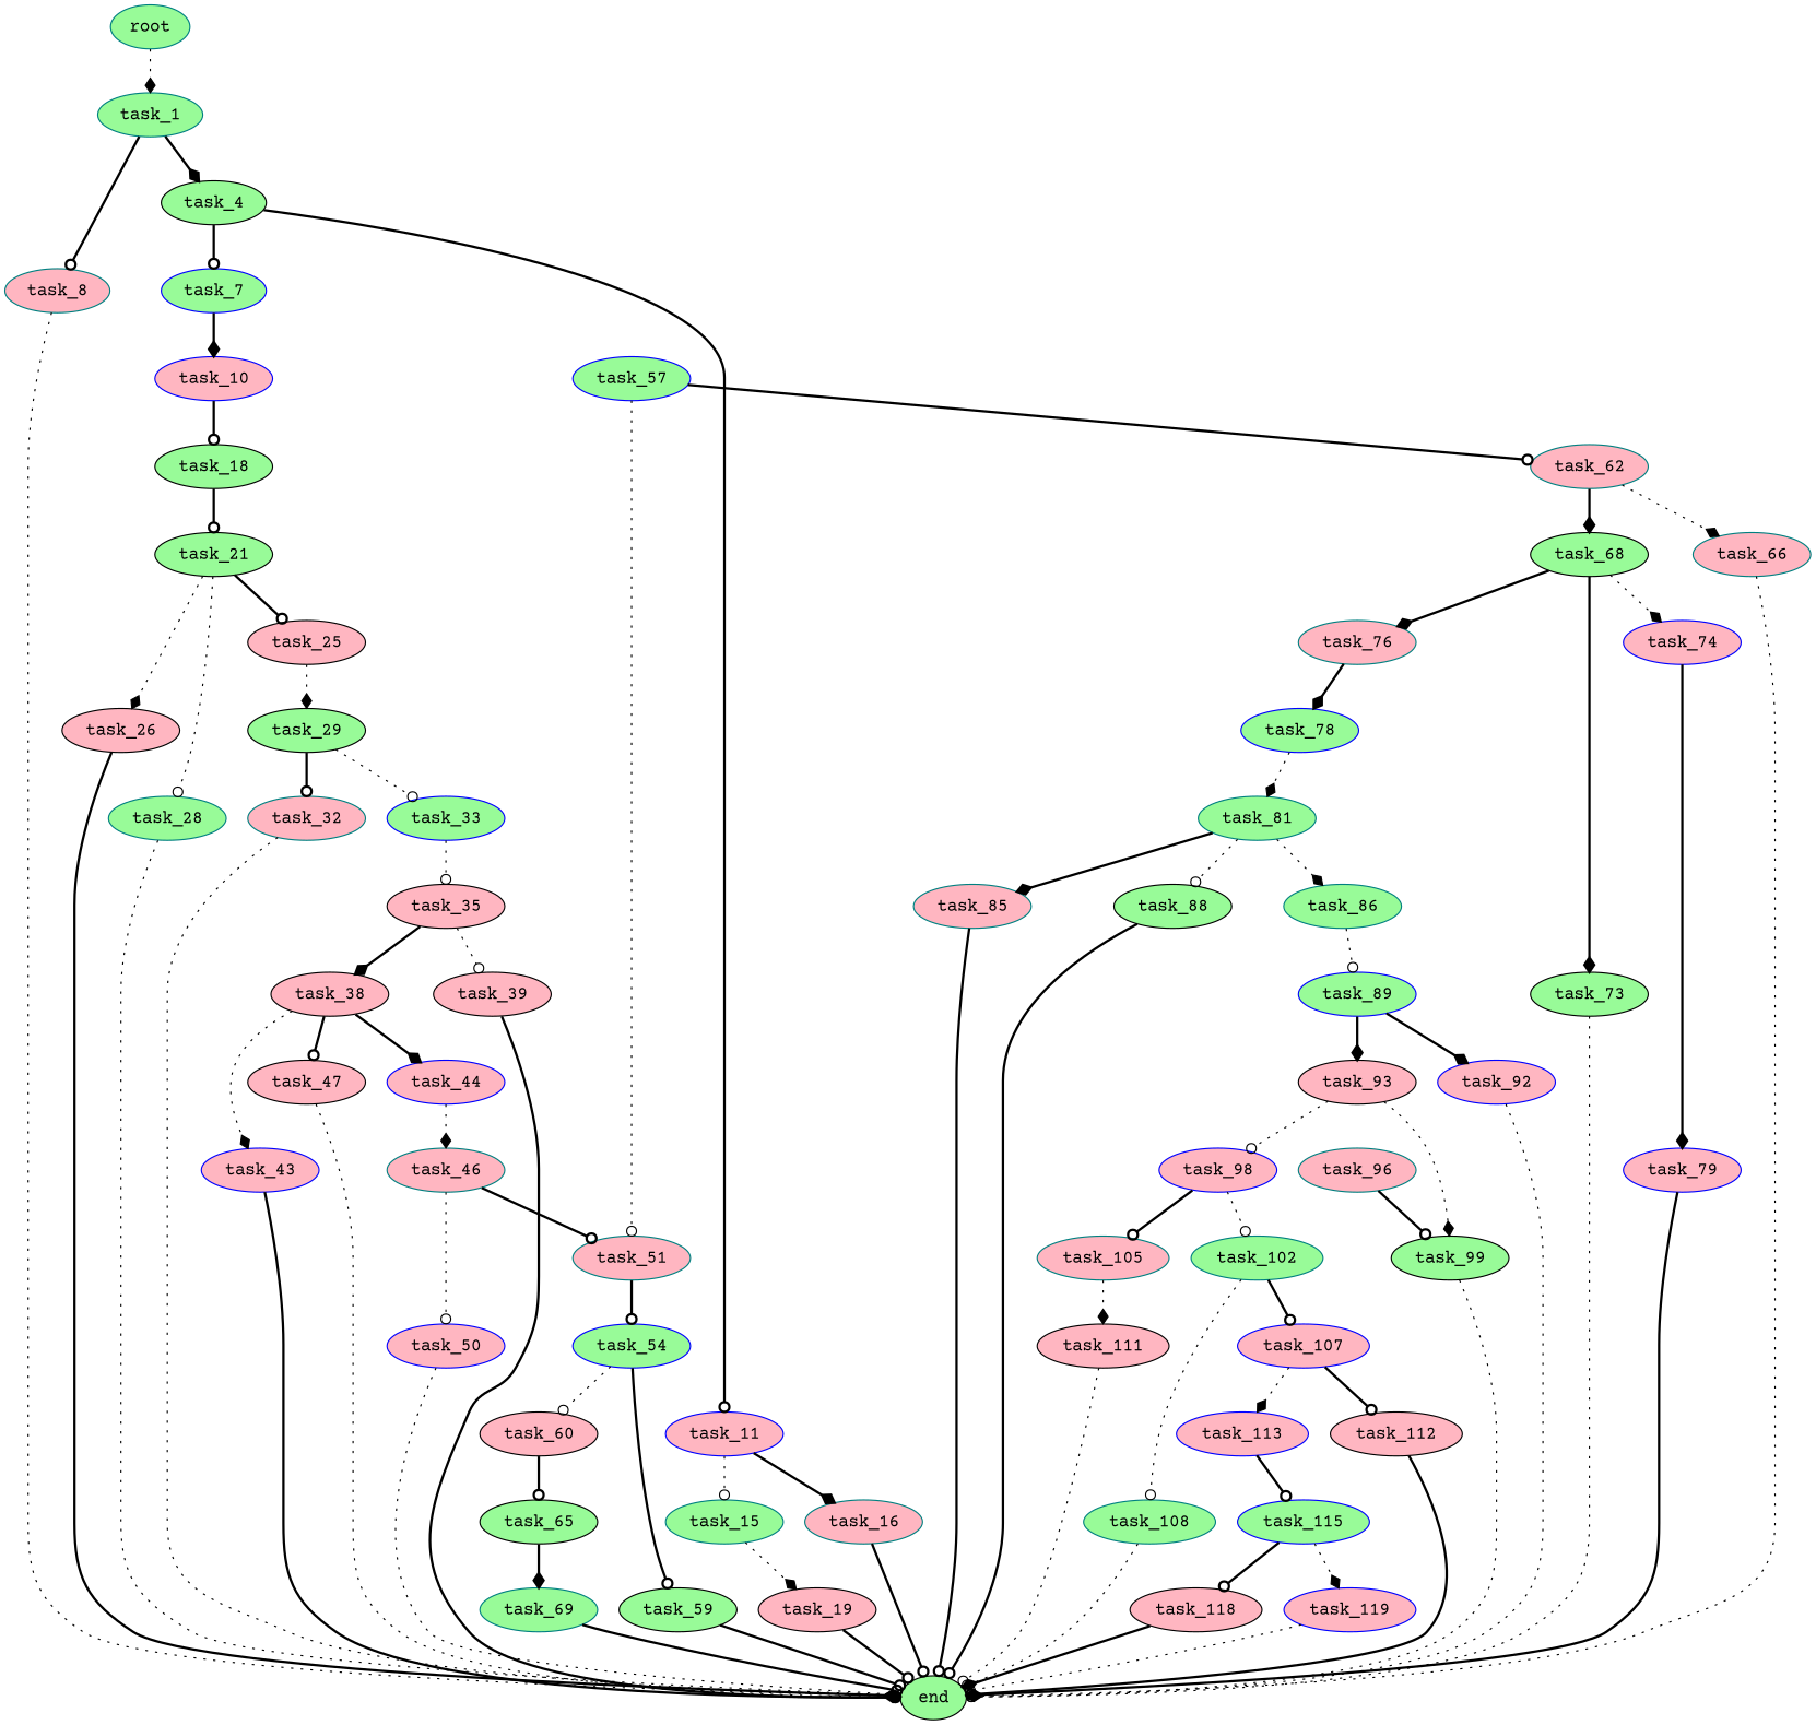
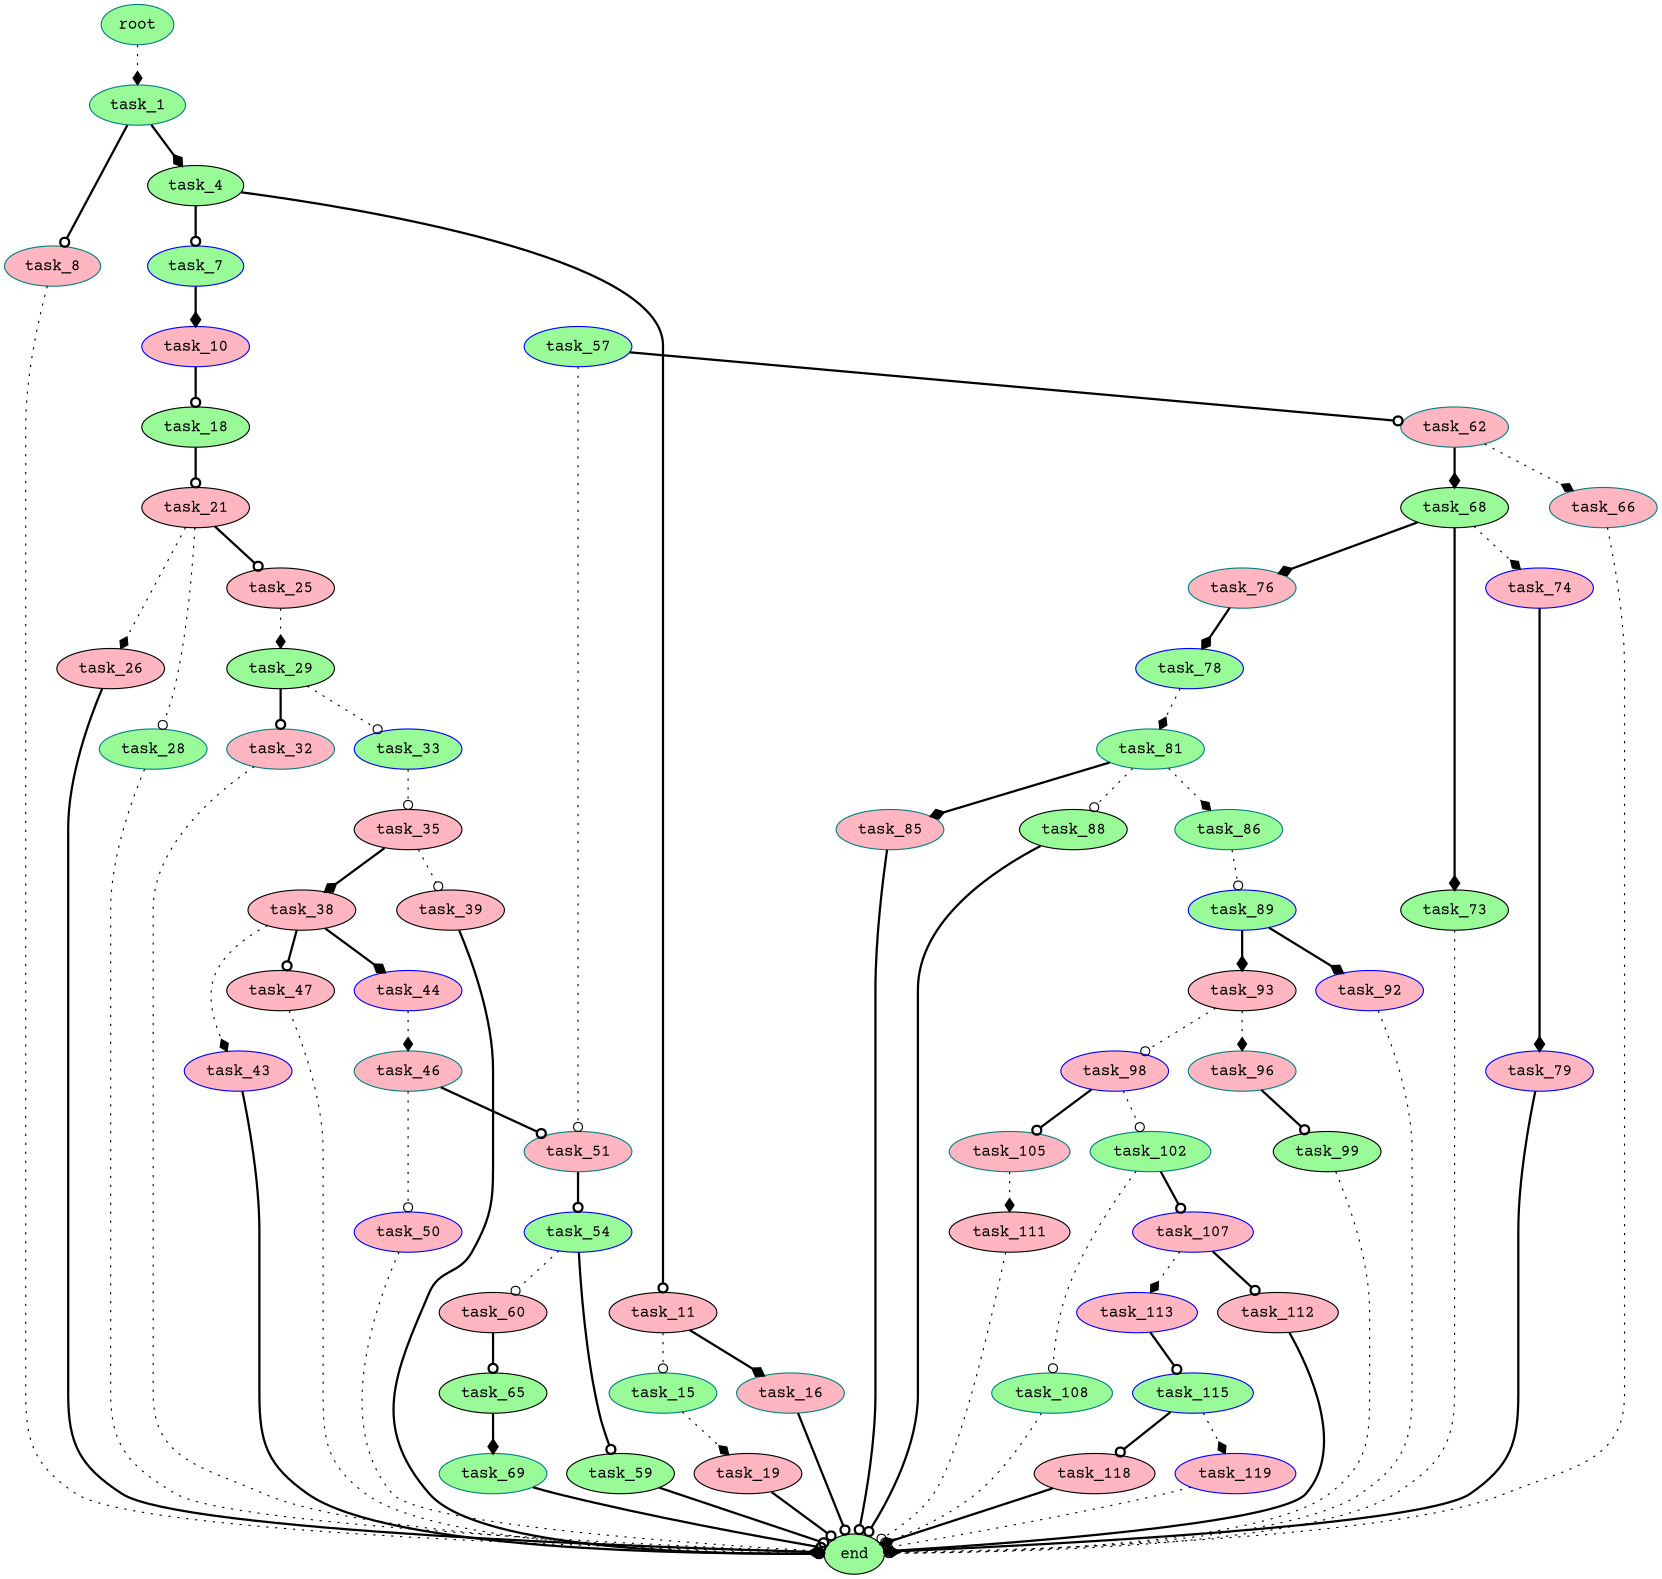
  digraph {
    fontname="Courier Prime"
    node [color=black fillcolor=lightpink fontname="Courier Prime" style=filled]
    edge [arrowhead=odot fontname="Courier Prime" style=bold]
    root [color=teal fillcolor=palegreen]
    task_1 [color=teal fillcolor=palegreen]
    task_4 [fillcolor=palegreen]
    task_8 [color=teal]
    task_7 [color=blue fillcolor=palegreen]
-   task_11 [color=blue]
+   task_11
    end [fillcolor=palegreen]
    task_10 [color=blue]
    task_15 [color=teal fillcolor=palegreen]
    task_16 [color=teal]
    task_18 [fillcolor=palegreen]
    task_19
-   task_21 [fillcolor=palegreen]
+   task_21
    task_25
    task_26
    task_28 [color=teal fillcolor=palegreen]
    task_29 [fillcolor=palegreen]
    task_32 [color=teal]
    task_33 [color=blue fillcolor=palegreen]
    task_35
    task_38
    task_39
    task_43 [color=blue]
    task_44 [color=blue]
    task_47
    task_46 [color=teal]
    task_50 [color=blue]
    task_51 [color=teal]
    task_54 [color=blue fillcolor=palegreen]
    task_59 [fillcolor=palegreen]
    task_60
    task_57 [color=blue fillcolor=palegreen]
    task_62 [color=teal]
    task_65 [fillcolor=palegreen]
    task_66 [color=teal]
    task_68 [fillcolor=palegreen]
    task_69 [color=teal fillcolor=palegreen]
    task_73 [fillcolor=palegreen]
    task_74 [color=blue]
    task_76 [color=teal]
    task_79 [color=blue]
    task_78 [color=blue fillcolor=palegreen]
    task_81 [color=teal fillcolor=palegreen]
    task_85 [color=teal]
    task_86 [color=teal fillcolor=palegreen]
    task_88 [fillcolor=palegreen]
    task_89 [color=blue fillcolor=palegreen]
    task_92 [color=blue]
    task_93
    task_96 [color=teal]
    task_98 [color=blue]
    task_99 [fillcolor=palegreen]
    task_102 [color=teal fillcolor=palegreen]
    task_105 [color=teal]
    task_107 [color=blue]
    task_108 [color=teal fillcolor=palegreen]
    task_111
    task_112
    task_113 [color=blue]
    task_115 [color=blue fillcolor=palegreen]
    task_118
    task_119 [color=blue]
    root -> task_1 [arrowhead=diamond style=dotted]
    task_1 -> task_4 [arrowhead=diamond]
    task_1 -> task_8
    task_4 -> task_7
    task_4 -> task_11
    task_8 -> end [style=dotted]
    task_7 -> task_10 [arrowhead=diamond]
    task_11 -> task_15 [style=dotted]
    task_11 -> task_16 [arrowhead=diamond]
    task_10 -> task_18
    task_15 -> task_19 [arrowhead=diamond style=dotted]
    task_16 -> end
    task_18 -> task_21
    task_19 -> end
    task_21 -> task_25
    task_21 -> task_26 [arrowhead=diamond style=dotted]
    task_21 -> task_28 [style=dotted]
    task_25 -> task_29 [arrowhead=diamond style=dotted]
    task_26 -> end [arrowhead=diamond]
    task_28 -> end [arrowhead=diamond style=dotted]
    task_29 -> task_32
    task_29 -> task_33 [style=dotted]
    task_32 -> end [style=dotted]
    task_33 -> task_35 [style=dotted]
    task_35 -> task_38 [arrowhead=diamond]
    task_35 -> task_39 [style=dotted]
    task_38 -> task_43 [arrowhead=diamond style=dotted]
    task_38 -> task_44 [arrowhead=diamond]
    task_38 -> task_47
    task_39 -> end
    task_43 -> end [arrowhead=diamond]
    task_44 -> task_46 [arrowhead=diamond style=dotted]
    task_47 -> end [arrowhead=diamond style=dotted]
    task_46 -> task_50 [style=dotted]
    task_46 -> task_51
    task_50 -> end [arrowhead=diamond style=dotted]
    task_51 -> task_54
    task_54 -> task_59
    task_54 -> task_60 [style=dotted]
    task_59 -> end
    task_60 -> task_65
    task_57 -> task_51 [style=dotted]
    task_57 -> task_62
    task_62 -> task_66 [arrowhead=diamond style=dotted]
    task_62 -> task_68 [arrowhead=diamond]
    task_65 -> task_69 [arrowhead=diamond]
    task_66 -> end [arrowhead=diamond style=dotted]
    task_68 -> task_73 [arrowhead=diamond]
    task_68 -> task_74 [arrowhead=diamond style=dotted]
    task_68 -> task_76 [arrowhead=diamond]
    task_69 -> end
    task_73 -> end [style=dotted]
    task_74 -> task_79 [arrowhead=diamond]
    task_76 -> task_78 [arrowhead=diamond]
    task_79 -> end [arrowhead=diamond]
    task_78 -> task_81 [arrowhead=diamond style=dotted]
    task_81 -> task_85 [arrowhead=diamond]
    task_81 -> task_86 [arrowhead=diamond style=dotted]
    task_81 -> task_88 [style=dotted]
    task_85 -> end
    task_86 -> task_89 [style=dotted]
    task_88 -> end
    task_89 -> task_92 [arrowhead=diamond]
    task_89 -> task_93 [arrowhead=diamond]
    task_92 -> end [arrowhead=diamond style=dotted]
-   task_93 -> task_99 [arrowhead=diamond style=dotted]
+   task_93 -> task_96 [arrowhead=diamond style=dotted]
    task_93 -> task_98 [style=dotted]
    task_96 -> task_99
    task_98 -> task_102 [style=dotted]
    task_98 -> task_105
    task_99 -> end [style=dotted]
    task_102 -> task_107
    task_102 -> task_108 [style=dotted]
    task_105 -> task_111 [arrowhead=diamond style=dotted]
    task_107 -> task_112
    task_107 -> task_113 [arrowhead=diamond style=dotted]
    task_108 -> end [style=dotted]
    task_111 -> end [style=dotted]
    task_112 -> end
    task_113 -> task_115
    task_115 -> task_118
    task_115 -> task_119 [arrowhead=diamond style=dotted]
    task_118 -> end [arrowhead=diamond]
    task_119 -> end [style=dotted]
  }
